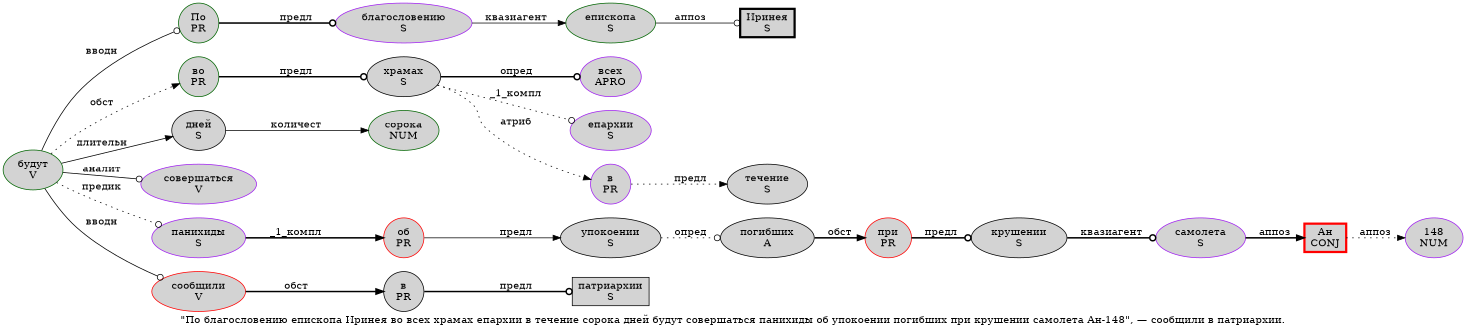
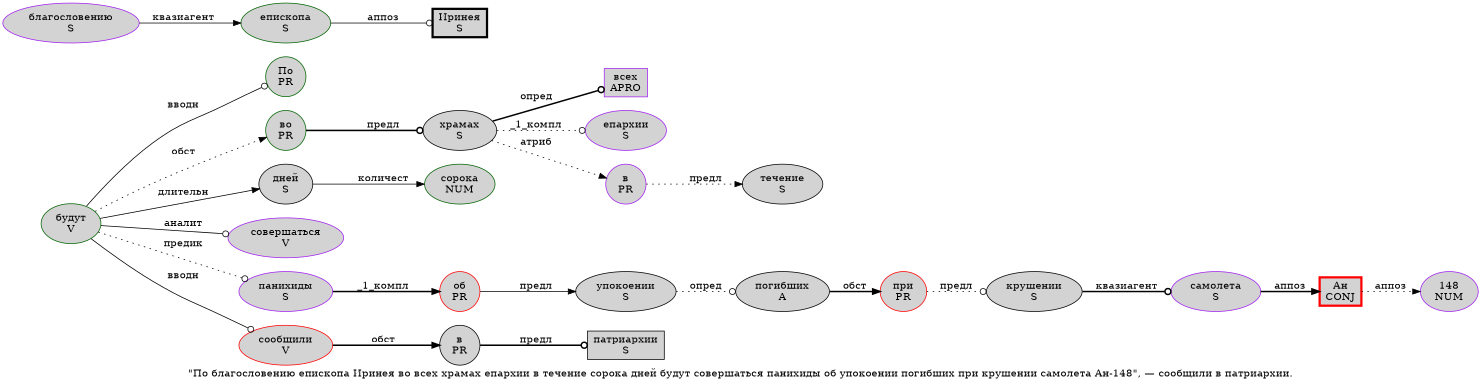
  digraph {
    label="\"По благословению епископа Иринея во всех храмах епархии в течение сорока дней будут совершаться панихиды об упокоении погибших при крушении самолета Ан-148\", — сообщили в патриархии."
    rankdir=LR
    node [color=black fillcolor=lightgray penwidth=1 shape=ellipse style=filled]
    edge [arrowhead=odot style=bold]
    n1 [color=darkgreen label="По\nPR"]
    n2 [color=purple label="благословению\nS"]
    n3 [color=darkgreen label="епископа\nS"]
    n4 [label="Иринея\nS" penwidth=3 shape=box]
    n5 [color=darkgreen label="во\nPR"]
    n6 [label="храмах\nS"]
-   n7 [color=purple label="всех\nAPRO"]
+   n7 [color=purple label="всех\nAPRO" shape=box]
    n8 [color=purple label="епархии\nS"]
    n9 [color=purple label="в\nPR"]
    n10 [label="течение\nS"]
    n11 [color=darkgreen label="сорока\nNUM"]
    n12 [label="дней\nS"]
    n13 [color=darkgreen label="будут\nV"]
    n14 [color=purple label="совершаться\nV"]
    n15 [color=purple label="панихиды\nS"]
    n16 [color=red label="сообщили\nV"]
    n17 [color=red label="об\nPR"]
    n18 [label="в\nPR"]
    n19 [label="упокоении\nS"]
    n20 [label="погибших\nA"]
    n21 [color=red label="при\nPR"]
    n22 [label="крушении\nS"]
    n23 [color=purple label="самолета\nS"]
    n24 [color=red label="Ан\nCONJ" penwidth=3 shape=box]
    n25 [color=purple label="148\nNUM"]
    n26 [label="патриархии\nS" shape=box]
-   n1 -> n2 [label="предл"]
    n2 -> n3 [arrowhead=normal label="квазиагент" style=solid]
    n3 -> n4 [label="аппоз" style=solid]
    n5 -> n6 [label="предл"]
    n6 -> n7 [label="опред"]
    n6 -> n8 [label="_1_компл" style=dotted]
    n6 -> n9 [arrowhead=normal label="атриб" style=dotted]
    n9 -> n10 [arrowhead=normal label="предл" style=dotted]
    n12 -> n11 [arrowhead=normal label="количест" style=solid]
    n13 -> n1 [label="вводн" style=solid]
    n13 -> n5 [arrowhead=normal label="обст" style=dotted]
    n13 -> n12 [arrowhead=normal label="длительн" style=solid]
    n13 -> n14 [label="аналит" style=solid]
    n13 -> n15 [label="предик" style=dotted]
    n13 -> n16 [label="вводн" style=solid]
    n15 -> n17 [arrowhead=normal label="_1_компл"]
    n16 -> n18 [arrowhead=normal label="обст"]
    n17 -> n19 [arrowhead=normal label="предл" style=solid]
    n18 -> n26 [label="предл"]
    n19 -> n20 [label="опред" style=dotted]
    n20 -> n21 [arrowhead=normal label="обст"]
-   n21 -> n22 [label="предл"]
+   n21 -> n22 [label="предл" style=dotted]
    n22 -> n23 [label="квазиагент"]
    n23 -> n24 [arrowhead=normal label="аппоз"]
    n24 -> n25 [arrowhead=normal label="аппоз" style=dotted]
  }
